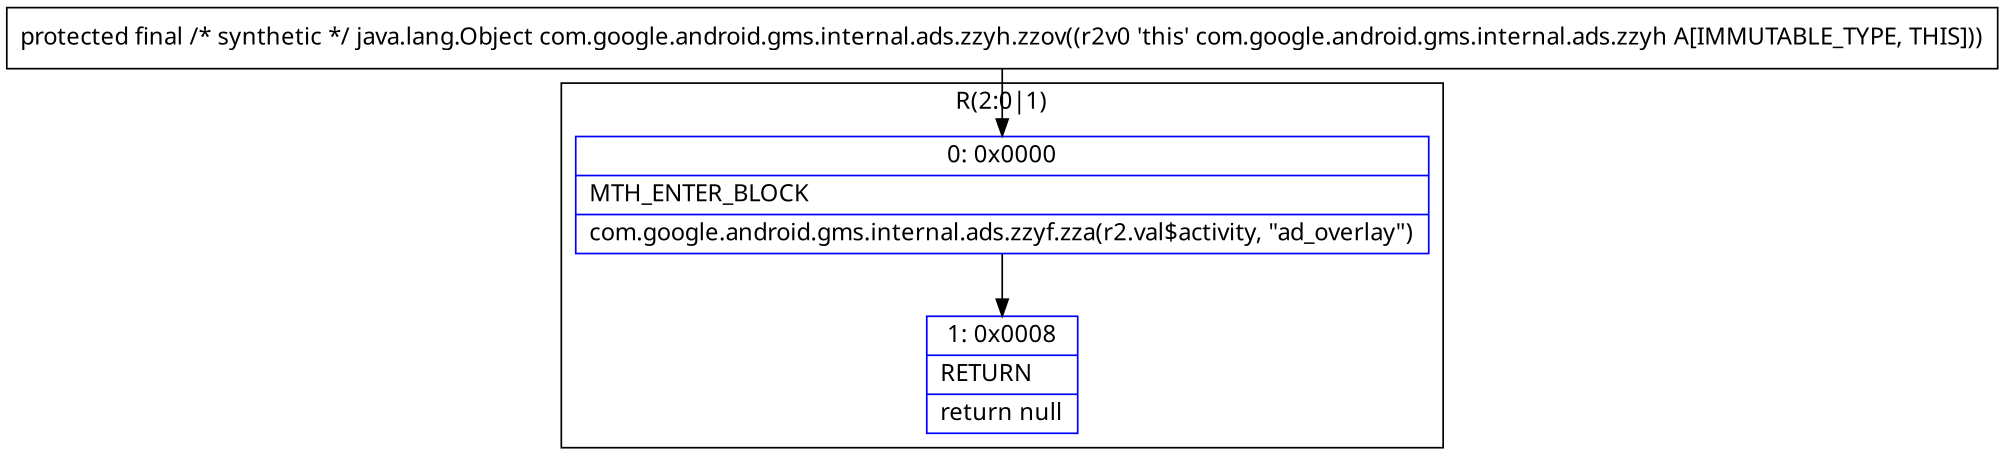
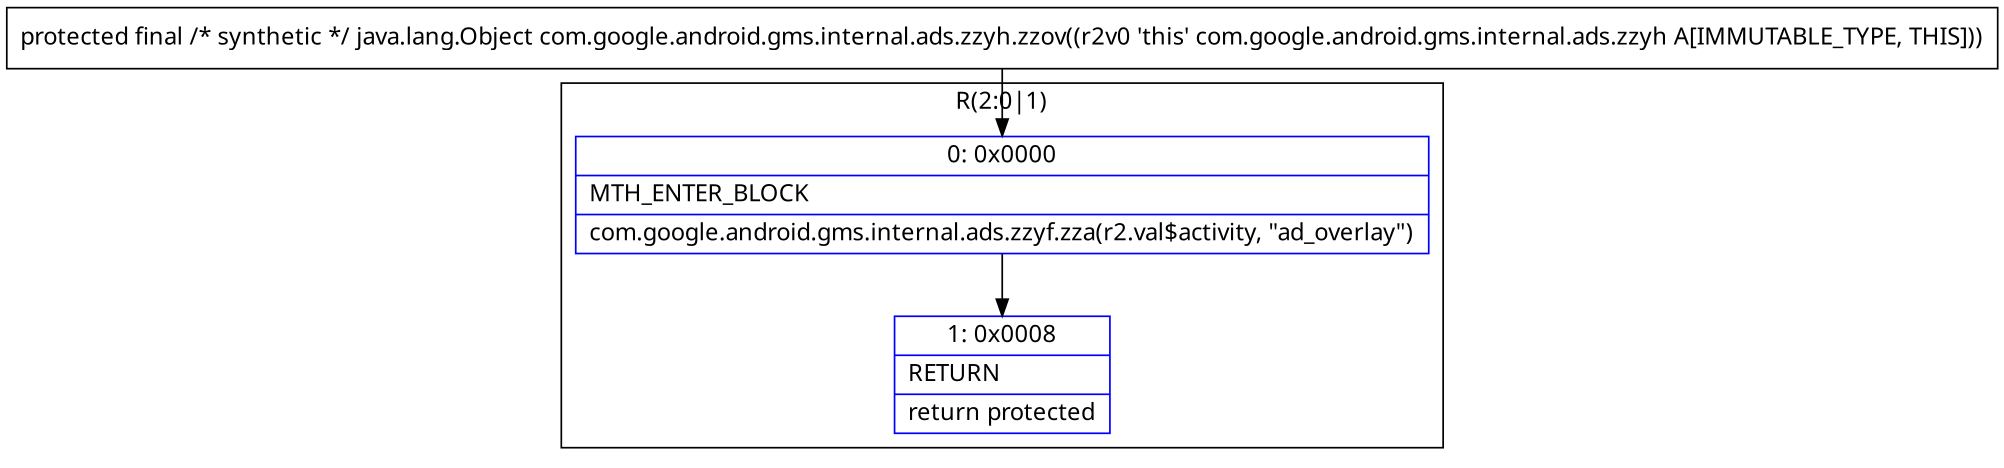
  digraph {
    fontname="Noto Sans"
    node [color=blue shape=record fontname="Noto Sans"]
    edge [fontname="Noto Sans"]
    n1 [label="{0\:\ 0x0000|MTH_ENTER_BLOCK\l|com.google.android.gms.internal.ads.zzyf.zza(r2.val$activity, \"ad_overlay\")\l}"]
-   n2 [label="{1\:\ 0x0008|RETURN\l|return null\l}"]
+   n2 [label="{1\:\ 0x0008|RETURN\l|return protected\l}"]
    n3 [label="{protected final \/* synthetic *\/ java.lang.Object com.google.android.gms.internal.ads.zzyh.zzov((r2v0 'this' com.google.android.gms.internal.ads.zzyh A[IMMUTABLE_TYPE, THIS])) }" color=""]
    subgraph cluster_1 {
      label="R(2:0|1)"
      n1
      n2
    }
    n1 -> n2
    n3 -> n1
  }
